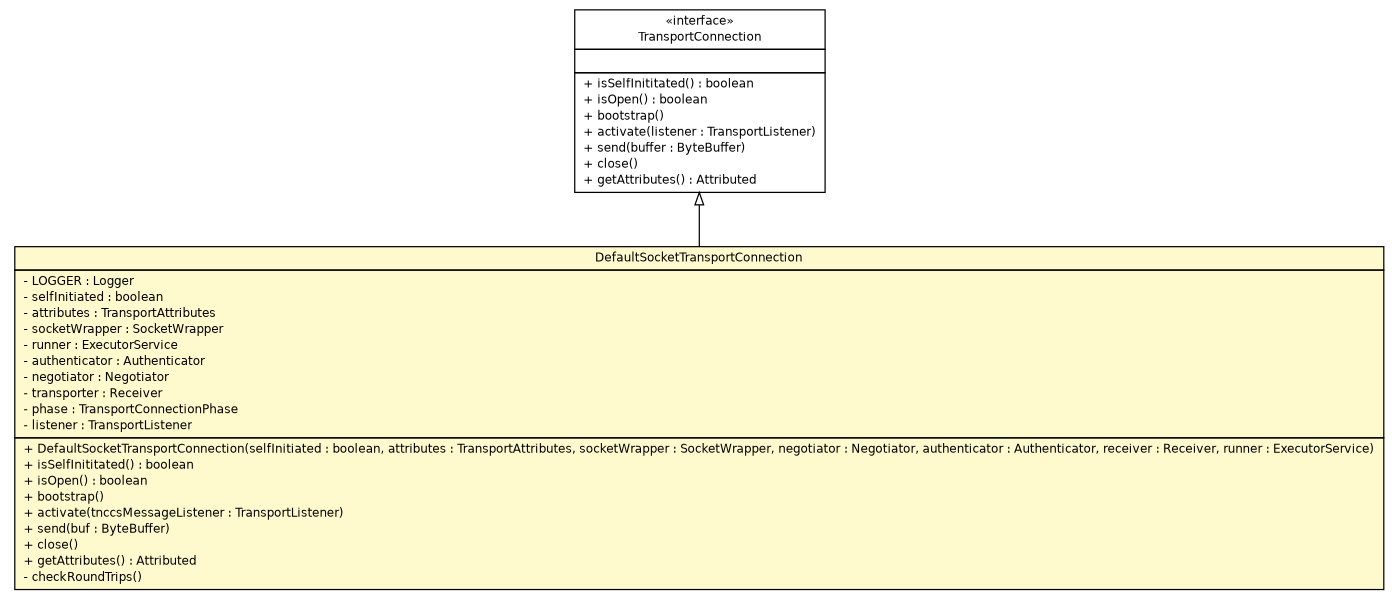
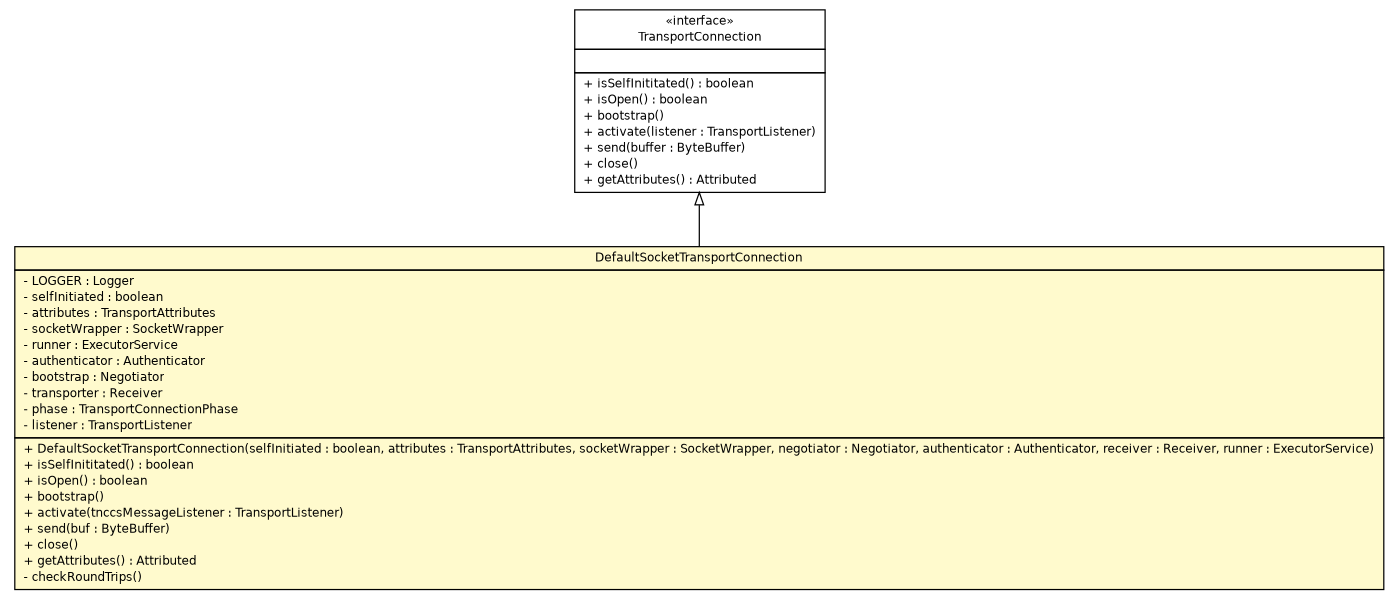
  digraph {
    nodesep=0.25
    ranksep=0.5
    node [fontcolor=black fontname=Helvetica fontsize=10.0 shape=plaintext]
    n1 [label=<<table title="de.hsbremen.tc.tnc.transport.TransportConnection" border="0" cellborder="1" cellspacing="0" cellpadding="2" port="p" href="../../../../../../de/hsbremen/tc/tnc/transport/TransportConnection.html"> 		<tr><td><table border="0" cellspacing="0" cellpadding="1"> <tr><td align="center" balign="center"> &#171;interface&#187; </td></tr> <tr><td align="center" balign="center"> TransportConnection </td></tr> 		</table></td></tr> 		<tr><td><table border="0" cellspacing="0" cellpadding="1"> <tr><td align="left" balign="left">  </td></tr> 		</table></td></tr> 		<tr><td><table border="0" cellspacing="0" cellpadding="1"> <tr><td align="left" balign="left"> + isSelfInititated() : boolean </td></tr> <tr><td align="left" balign="left"> + isOpen() : boolean </td></tr> <tr><td align="left" balign="left"> + bootstrap() </td></tr> <tr><td align="left" balign="left"> + activate(listener : TransportListener) </td></tr> <tr><td align="left" balign="left"> + send(buffer : ByteBuffer) </td></tr> <tr><td align="left" balign="left"> + close() </td></tr> <tr><td align="left" balign="left"> + getAttributes() : Attributed </td></tr> 		</table></td></tr> 		</table>>]
-   n2 [label=<<table title="org.ietf.nea.pt.socket.simple.DefaultSocketTransportConnection" border="0" cellborder="1" cellspacing="0" cellpadding="2" port="p" bgcolor="lemonChiffon" href="./DefaultSocketTransportConnection.html"> 		<tr><td><table border="0" cellspacing="0" cellpadding="1"> <tr><td align="center" balign="center"> DefaultSocketTransportConnection </td></tr> 		</table></td></tr> 		<tr><td><table border="0" cellspacing="0" cellpadding="1"> <tr><td align="left" balign="left"> - LOGGER : Logger </td></tr> <tr><td align="left" balign="left"> - selfInitiated : boolean </td></tr> <tr><td align="left" balign="left"> - attributes : TransportAttributes </td></tr> <tr><td align="left" balign="left"> - socketWrapper : SocketWrapper </td></tr> <tr><td align="left" balign="left"> - runner : ExecutorService </td></tr> <tr><td align="left" balign="left"> - authenticator : Authenticator </td></tr> <tr><td align="left" balign="left"> - negotiator : Negotiator </td></tr> <tr><td align="left" balign="left"> - transporter : Receiver </td></tr> <tr><td align="left" balign="left"> - phase : TransportConnectionPhase </td></tr> <tr><td align="left" balign="left"> - listener : TransportListener </td></tr> 		</table></td></tr> 		<tr><td><table border="0" cellspacing="0" cellpadding="1"> <tr><td align="left" balign="left"> + DefaultSocketTransportConnection(selfInitiated : boolean, attributes : TransportAttributes, socketWrapper : SocketWrapper, negotiator : Negotiator, authenticator : Authenticator, receiver : Receiver, runner : ExecutorService) </td></tr> <tr><td align="left" balign="left"> + isSelfInititated() : boolean </td></tr> <tr><td align="left" balign="left"> + isOpen() : boolean </td></tr> <tr><td align="left" balign="left"> + bootstrap() </td></tr> <tr><td align="left" balign="left"> + activate(tnccsMessageListener : TransportListener) </td></tr> <tr><td align="left" balign="left"> + send(buf : ByteBuffer) </td></tr> <tr><td align="left" balign="left"> + close() </td></tr> <tr><td align="left" balign="left"> + getAttributes() : Attributed </td></tr> <tr><td align="left" balign="left"> - checkRoundTrips() </td></tr> 		</table></td></tr> 		</table>>]
+   n2 [label=<<table title="org.ietf.nea.pt.socket.simple.DefaultSocketTransportConnection" border="0" cellborder="1" cellspacing="0" cellpadding="2" port="p" bgcolor="lemonChiffon" href="./DefaultSocketTransportConnection.html"> 		<tr><td><table border="0" cellspacing="0" cellpadding="1"> <tr><td align="center" balign="center"> DefaultSocketTransportConnection </td></tr> 		</table></td></tr> 		<tr><td><table border="0" cellspacing="0" cellpadding="1"> <tr><td align="left" balign="left"> - LOGGER : Logger </td></tr> <tr><td align="left" balign="left"> - selfInitiated : boolean </td></tr> <tr><td align="left" balign="left"> - attributes : TransportAttributes </td></tr> <tr><td align="left" balign="left"> - socketWrapper : SocketWrapper </td></tr> <tr><td align="left" balign="left"> - runner : ExecutorService </td></tr> <tr><td align="left" balign="left"> - authenticator : Authenticator </td></tr> <tr><td align="left" balign="left"> - bootstrap : Negotiator </td></tr> <tr><td align="left" balign="left"> - transporter : Receiver </td></tr> <tr><td align="left" balign="left"> - phase : TransportConnectionPhase </td></tr> <tr><td align="left" balign="left"> - listener : TransportListener </td></tr> 		</table></td></tr> 		<tr><td><table border="0" cellspacing="0" cellpadding="1"> <tr><td align="left" balign="left"> + DefaultSocketTransportConnection(selfInitiated : boolean, attributes : TransportAttributes, socketWrapper : SocketWrapper, negotiator : Negotiator, authenticator : Authenticator, receiver : Receiver, runner : ExecutorService) </td></tr> <tr><td align="left" balign="left"> + isSelfInititated() : boolean </td></tr> <tr><td align="left" balign="left"> + isOpen() : boolean </td></tr> <tr><td align="left" balign="left"> + bootstrap() </td></tr> <tr><td align="left" balign="left"> + activate(tnccsMessageListener : TransportListener) </td></tr> <tr><td align="left" balign="left"> + send(buf : ByteBuffer) </td></tr> <tr><td align="left" balign="left"> + close() </td></tr> <tr><td align="left" balign="left"> + getAttributes() : Attributed </td></tr> <tr><td align="left" balign="left"> - checkRoundTrips() </td></tr> 		</table></td></tr> 		</table>>]
    n1 -> n2 [arrowtail=empty dir=back fontname=Helvetica fontsize=10 headport=p labelfontname=Helvetica labelfontsize=10 style=solid tailport=p]
  }
